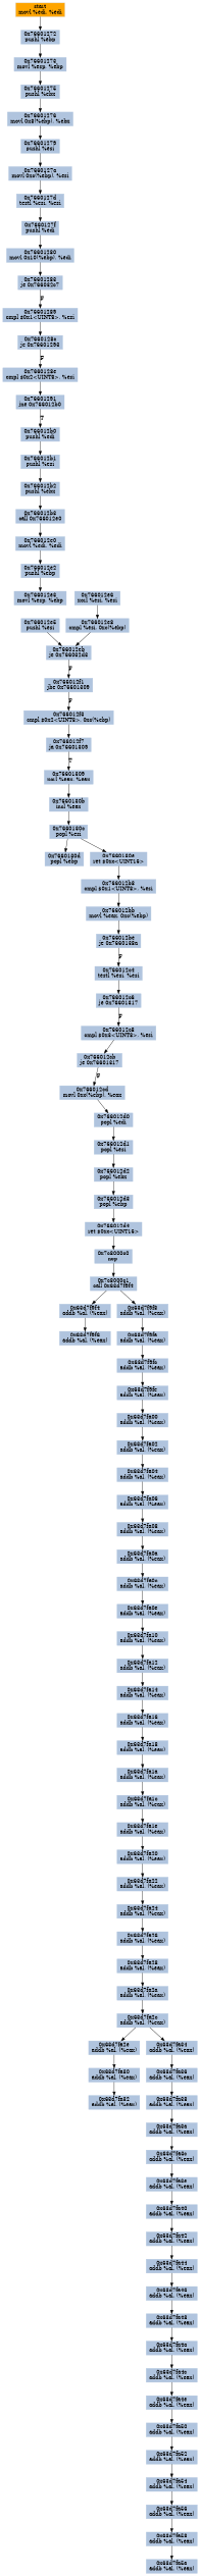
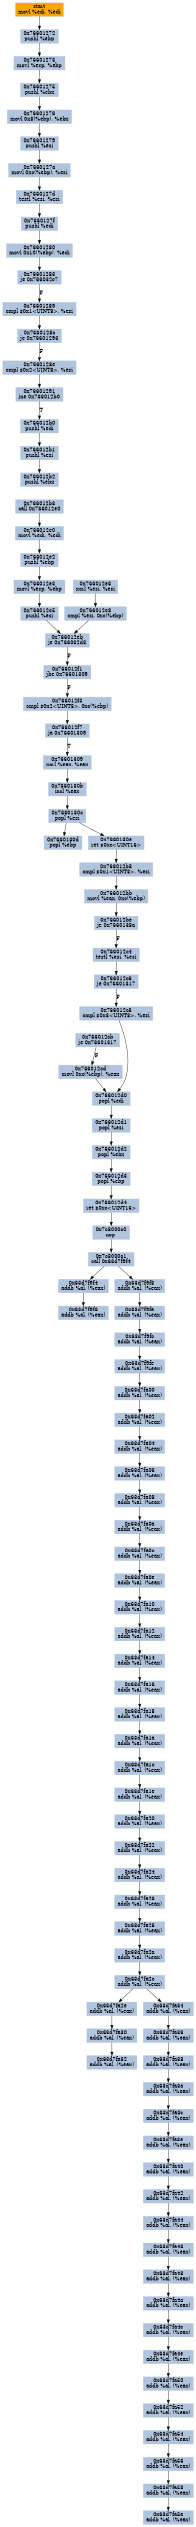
  digraph {
    fontname="DejaVu Serif"
    node [color=lightsteelblue fillcolor=lightsteelblue fontname="DejaVu Serif" shape=rectangle style=filled]
    edge [color="#000000" fontname="DejaVu Serif"]
    n1 [color=lightgrey fillcolor=orange label="start\nmovl %edi, %edi"]
    n2 [label="0x76601272\npushl %ebp"]
    n3 [label="0x76601273\nmovl %esp, %ebp"]
    n4 [label="0x76601275\npushl %ebx"]
    n5 [label="0x76601276\nmovl 0x8(%ebp), %ebx"]
    n6 [label="0x76601279\npushl %esi"]
    n7 [label="0x7660127a\nmovl 0xc(%ebp), %esi"]
    n8 [label="0x7660127d\ntestl %esi, %esi"]
    n9 [label="0x7660127f\npushl %edi"]
    n10 [label="0x76601280\nmovl 0x10(%ebp), %edi"]
    n11 [label="0x76601283\nje 0x766032c7"]
    n12 [label="0x76601289\ncmpl $0x1<UINT8>, %esi"]
    n13 [label="0x7660128c\nje 0x76601293"]
    n14 [label="0x7660128e\ncmpl $0x2<UINT8>, %esi"]
    n15 [label="0x76601291\njne 0x766012b0"]
    n16 [label="0x766012b0\npushl %edi"]
    n17 [label="0x766012b1\npushl %esi"]
    n18 [label="0x766012b2\npushl %ebx"]
    n19 [label="0x766012b3\ncall 0x766012e0"]
    n20 [label="0x766012e0\nmovl %edi, %edi"]
    n21 [label="0x766012e2\npushl %ebp"]
    n22 [label="0x766012e3\nmovl %esp, %ebp"]
    n23 [label="0x766012e5\npushl %esi"]
    n24 [label="0x766012eb\nje 0x766032d3"]
    n25 [label="0x766012e6\nxorl %esi, %esi"]
    n26 [label="0x766012e8\ncmpl %esi, 0xc(%ebp)"]
    n27 [label="0x766012f1\njbe 0x76601309"]
    n28 [label="0x766012f3\ncmpl $0x2<UINT8>, 0xc(%ebp)"]
    n29 [label="0x766012f7\nja 0x76601309"]
    n30 [label="0x76601309\nxorl %eax, %eax"]
    n31 [label="0x7660130b\nincl %eax"]
    n32 [label="0x7660130c\npopl %esi"]
    n33 [label="0x7660130d\npopl %ebp"]
    n34 [label="0x7660130e\nret $0xc<UINT16>"]
    n35 [label="0x766012b8\ncmpl $0x1<UINT8>, %esi"]
    n36 [label="0x766012bb\nmovl %eax, 0xc(%ebp)"]
    n37 [label="0x766012be\nje 0x7660138a"]
    n38 [label="0x766012c4\ntestl %esi, %esi"]
    n39 [label="0x766012c6\nje 0x76601317"]
    n40 [label="0x766012c8\ncmpl $0x3<UINT8>, %esi"]
    n41 [label="0x766012cb\nje 0x76601317"]
    n42 [label="0x766012cd\nmovl 0xc(%ebp), %eax"]
    n43 [label="0x766012d0\npopl %edi"]
    n44 [label="0x766012d1\npopl %esi"]
    n45 [label="0x766012d2\npopl %ebx"]
    n46 [label="0x766012d3\npopl %ebp"]
    n47 [label="0x766012d4\nret $0xc<UINT16>"]
    n48 [label="0x7c8000c0\nnop "]
    n49 [label="0x7c8000c1\ncall 0x63d7f9f4"]
    n50 [label="0x63d7f9f4\naddb %al, (%eax)"]
    n51 [label="0x63d7f9f8\naddb %al, (%eax)"]
    n52 [label="0x63d7f9f6\naddb %al, (%eax)"]
    n53 [label="0x63d7f9fa\naddb %al, (%eax)"]
    n54 [label="0x63d7f9fc\naddb %al, (%eax)"]
    n55 [label="0x63d7f9fe\naddb %al, (%eax)"]
    n56 [label="0x63d7fa00\naddb %al, (%eax)"]
    n57 [label="0x63d7fa02\naddb %al, (%eax)"]
    n58 [label="0x63d7fa04\naddb %al, (%eax)"]
    n59 [label="0x63d7fa06\naddb %al, (%eax)"]
    n60 [label="0x63d7fa08\naddb %al, (%eax)"]
    n61 [label="0x63d7fa0a\naddb %al, (%eax)"]
    n62 [label="0x63d7fa0c\naddb %al, (%eax)"]
    n63 [label="0x63d7fa0e\naddb %al, (%eax)"]
    n64 [label="0x63d7fa10\naddb %al, (%eax)"]
    n65 [label="0x63d7fa12\naddb %al, (%eax)"]
    n66 [label="0x63d7fa14\naddb %al, (%eax)"]
    n67 [label="0x63d7fa16\naddb %al, (%eax)"]
    n68 [label="0x63d7fa18\naddb %al, (%eax)"]
    n69 [label="0x63d7fa1a\naddb %al, (%eax)"]
    n70 [label="0x63d7fa1c\naddb %al, (%eax)"]
    n71 [label="0x63d7fa1e\naddb %al, (%eax)"]
    n72 [label="0x63d7fa20\naddb %al, (%eax)"]
    n73 [label="0x63d7fa22\naddb %al, (%eax)"]
    n74 [label="0x63d7fa24\naddb %al, (%eax)"]
    n75 [label="0x63d7fa26\naddb %al, (%eax)"]
    n76 [label="0x63d7fa28\naddb %al, (%eax)"]
    n77 [label="0x63d7fa2a\naddb %al, (%eax)"]
    n78 [label="0x63d7fa2c\naddb %al, (%eax)"]
    n79 [label="0x63d7fa2e\naddb %al, (%eax)"]
    n80 [label="0x63d7fa34\naddb %al, (%eax)"]
    n81 [label="0x63d7fa30\naddb %al, (%eax)"]
    n82 [label="0x63d7fa32\naddb %al, (%eax)"]
    n83 [label="0x63d7fa36\naddb %al, (%eax)"]
    n84 [label="0x63d7fa38\naddb %al, (%eax)"]
    n85 [label="0x63d7fa3a\naddb %al, (%eax)"]
    n86 [label="0x63d7fa3c\naddb %al, (%eax)"]
    n87 [label="0x63d7fa3e\naddb %al, (%eax)"]
    n88 [label="0x63d7fa40\naddb %al, (%eax)"]
    n89 [label="0x63d7fa42\naddb %al, (%eax)"]
    n90 [label="0x63d7fa44\naddb %al, (%eax)"]
    n91 [label="0x63d7fa46\naddb %al, (%eax)"]
    n92 [label="0x63d7fa48\naddb %al, (%eax)"]
    n93 [label="0x63d7fa4a\naddb %al, (%eax)"]
    n94 [label="0x63d7fa4c\naddb %al, (%eax)"]
    n95 [label="0x63d7fa4e\naddb %al, (%eax)"]
    n96 [label="0x63d7fa50\naddb %al, (%eax)"]
    n97 [label="0x63d7fa52\naddb %al, (%eax)"]
    n98 [label="0x63d7fa54\naddb %al, (%eax)"]
    n99 [label="0x63d7fa56\naddb %al, (%eax)"]
    n100 [label="0x63d7fa58\naddb %al, (%eax)"]
    n101 [label="0x63d7fa5a\naddb %al, (%eax)"]
    n1 -> n2
    n2 -> n3
    n3 -> n4
    n4 -> n5
    n5 -> n6
    n6 -> n7
    n7 -> n8
    n8 -> n9
    n9 -> n10
    n10 -> n11
    n11 -> n12 [label=F]
    n12 -> n13
    n13 -> n14 [label=F]
    n14 -> n15
    n15 -> n16 [label=T]
    n16 -> n17
    n17 -> n18
-   n18 -> n19
    n19 -> n20
    n20 -> n21
    n21 -> n22
+   n22 -> n23
    n23 -> n24
    n24 -> n27 [label=F]
    n25 -> n26
    n26 -> n24
    n27 -> n28 [label=F]
    n28 -> n29
    n29 -> n30 [label=T]
    n30 -> n31
    n31 -> n32
    n32 -> n33
    n32 -> n34
    n34 -> n35
    n35 -> n36
    n36 -> n37
    n37 -> n38 [label=F]
    n38 -> n39
    n39 -> n40 [label=F]
-   n40 -> n41
+   n40 -> n43
    n41 -> n42 [label=F]
    n42 -> n43
    n43 -> n44
    n44 -> n45
    n45 -> n46
    n46 -> n47
    n47 -> n48
    n48 -> n49
    n49 -> n50
    n49 -> n51
    n50 -> n52
    n51 -> n53
    n53 -> n54
    n54 -> n55
    n55 -> n56
    n56 -> n57
    n57 -> n58
    n58 -> n59
    n59 -> n60
    n60 -> n61
    n61 -> n62
    n62 -> n63
    n63 -> n64
    n64 -> n65
    n65 -> n66
    n66 -> n67
    n67 -> n68
    n68 -> n69
    n69 -> n70
    n70 -> n71
    n71 -> n72
    n72 -> n73
    n73 -> n74
    n74 -> n75
    n75 -> n76
    n76 -> n77
    n77 -> n78
    n78 -> n79
    n78 -> n80
    n79 -> n81
    n80 -> n83
    n81 -> n82
    n83 -> n84
    n84 -> n85
    n85 -> n86
    n86 -> n87
    n87 -> n88
    n88 -> n89
    n89 -> n90
    n90 -> n91
    n91 -> n92
    n92 -> n93
    n93 -> n94
    n94 -> n95
    n95 -> n96
    n96 -> n97
    n97 -> n98
    n98 -> n99
    n99 -> n100
    n100 -> n101
  }
